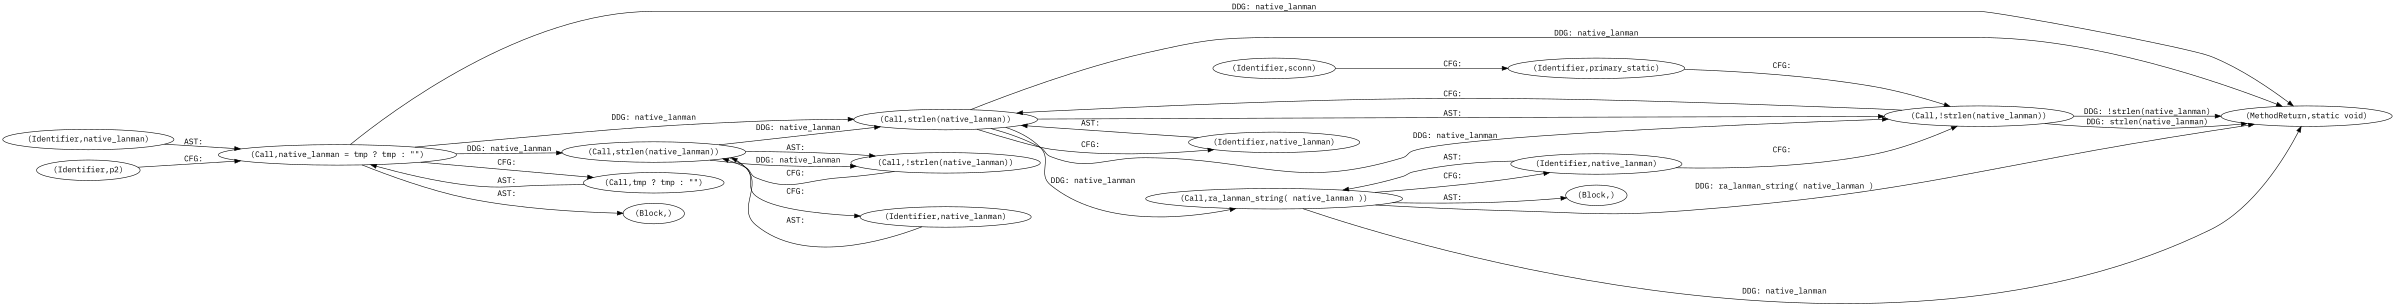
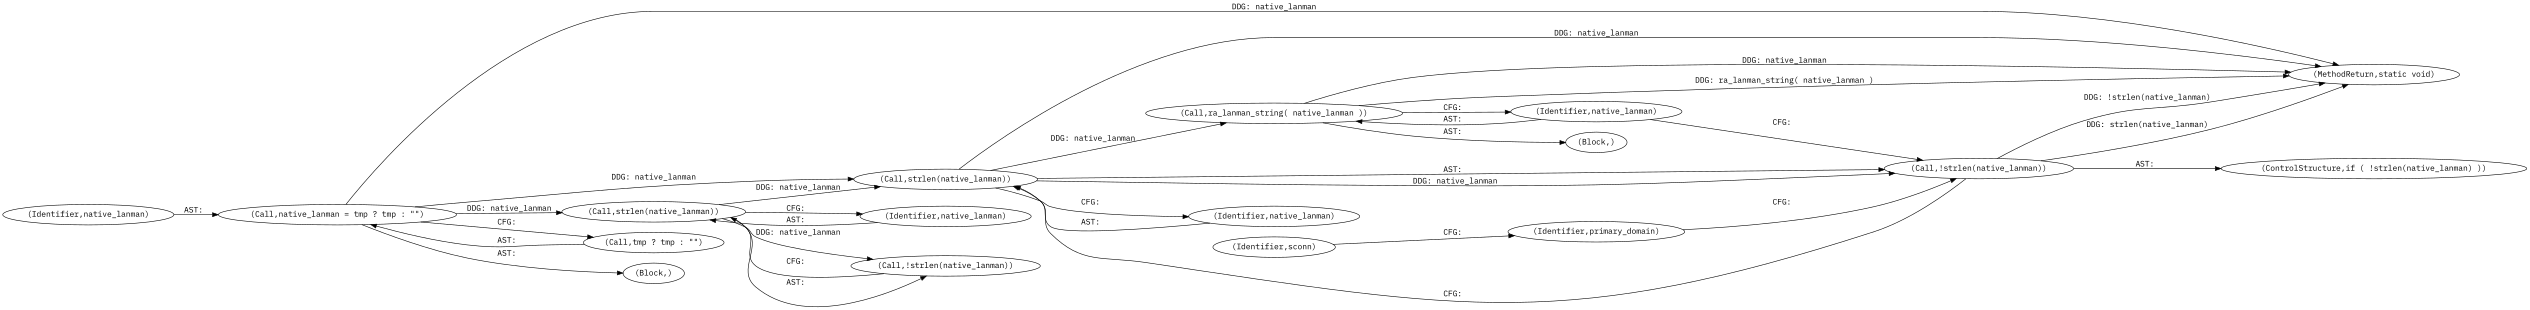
  digraph {
    fontname="IBM Plex Mono"
    rankdir=LR
    node [fontname="IBM Plex Mono"]
    edge [fontname="IBM Plex Mono"]
    n1 [label="(Call,strlen(native_lanman))"]
    n2 [label="(Call,!strlen(native_lanman))"]
    n3 [label="(Call,ra_lanman_string( native_lanman ))"]
    n4 [label="(MethodReturn,static void)"]
    n5 [label="(Identifier,native_lanman)"]
+   n6 [label="(ControlStructure,if ( !strlen(native_lanman) ))"]
    n7 [label="(Identifier,native_lanman)"]
    n8 [label="(Block,)"]
    n9 [label="(Call,strlen(native_lanman))"]
    n10 [label="(Call,!strlen(native_lanman))"]
    n11 [label="(Identifier,native_lanman)"]
    n12 [label="(Call,native_lanman = tmp ? tmp : \"\")"]
    n13 [label="(Call,tmp ? tmp : \"\")"]
    n14 [label="(Block,)"]
    n15 [label="(Identifier,native_lanman)"]
-   n16 [label="(Identifier,p2)"]
-   n17 [label="(Identifier,primary_static)"]
+   n17 [label="(Identifier,primary_domain)"]
    n18 [label="(Identifier,sconn)"]
    n1 -> n2 [label="AST: "]
    n1 -> n2 [label="DDG: native_lanman"]
    n1 -> n3 [label="DDG: native_lanman"]
    n1 -> n4 [label="DDG: native_lanman"]
    n1 -> n5 [label="CFG: "]
    n2 -> n1 [label="CFG: "]
    n2 -> n4 [label="DDG: strlen(native_lanman)"]
    n2 -> n4 [label="DDG: !strlen(native_lanman)"]
+   n2 -> n6 [label="AST: "]
    n3 -> n4 [label="DDG: native_lanman"]
    n3 -> n4 [label="DDG: ra_lanman_string( native_lanman )"]
    n3 -> n7 [label="CFG: "]
    n3 -> n8 [label="AST: "]
    n5 -> n1 [label="AST: "]
    n7 -> n2 [label="CFG: "]
    n7 -> n3 [label="AST: "]
    n9 -> n1 [label="DDG: native_lanman"]
    n9 -> n10 [label="AST: "]
    n9 -> n10 [label="DDG: native_lanman"]
    n9 -> n11 [label="CFG: "]
    n10 -> n9 [label="CFG: "]
    n11 -> n9 [label="AST: "]
    n12 -> n1 [label="DDG: native_lanman"]
    n12 -> n4 [label="DDG: native_lanman"]
    n12 -> n9 [label="DDG: native_lanman"]
    n12 -> n13 [label="CFG: "]
    n12 -> n14 [label="AST: "]
    n13 -> n12 [label="AST: "]
    n15 -> n12 [label="AST: "]
-   n16 -> n12 [label="CFG: "]
    n17 -> n2 [label="CFG: "]
    n18 -> n17 [label="CFG: "]
  }
